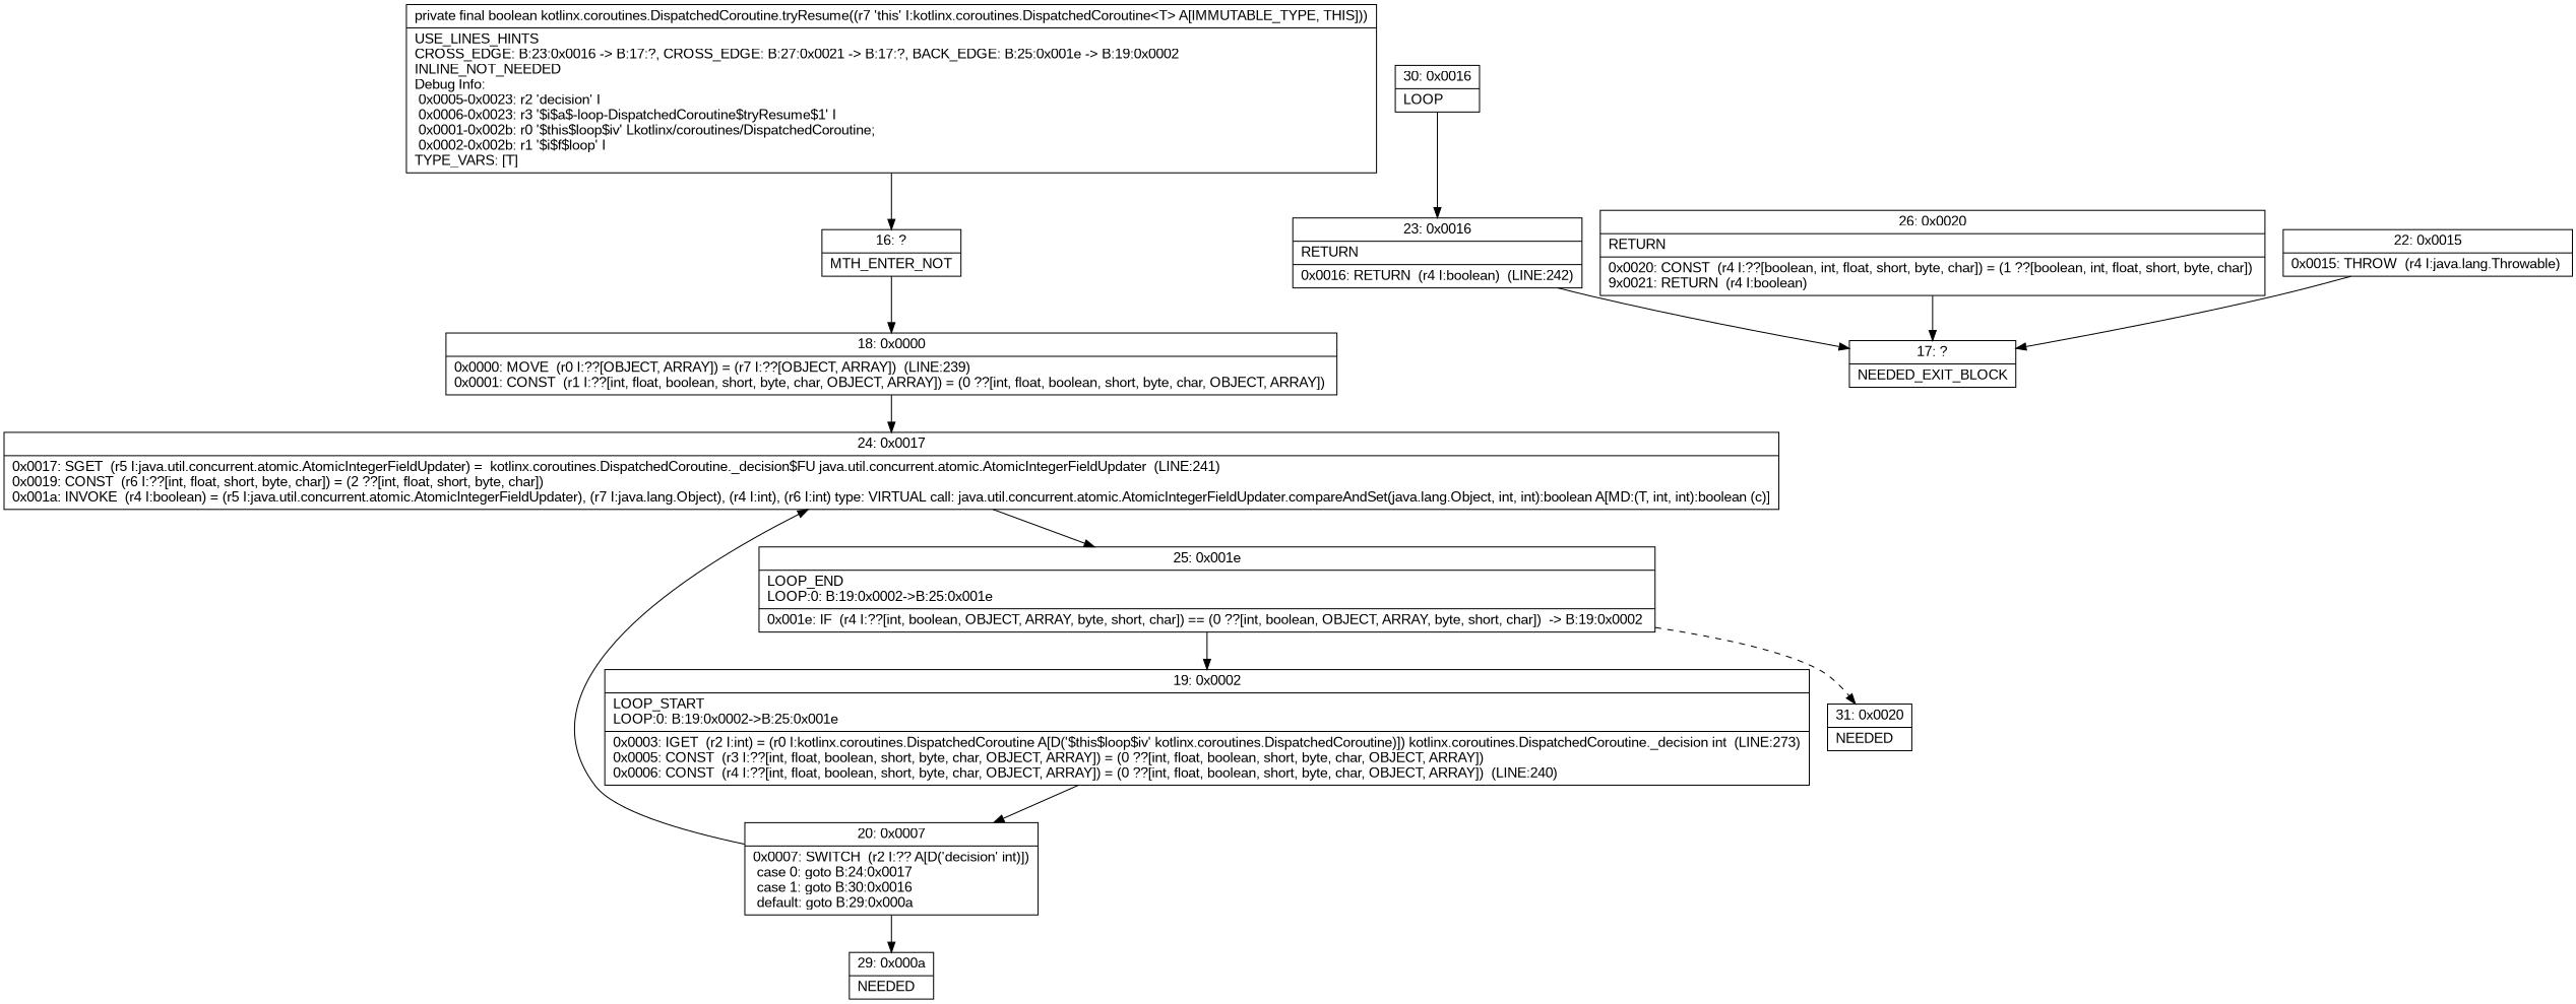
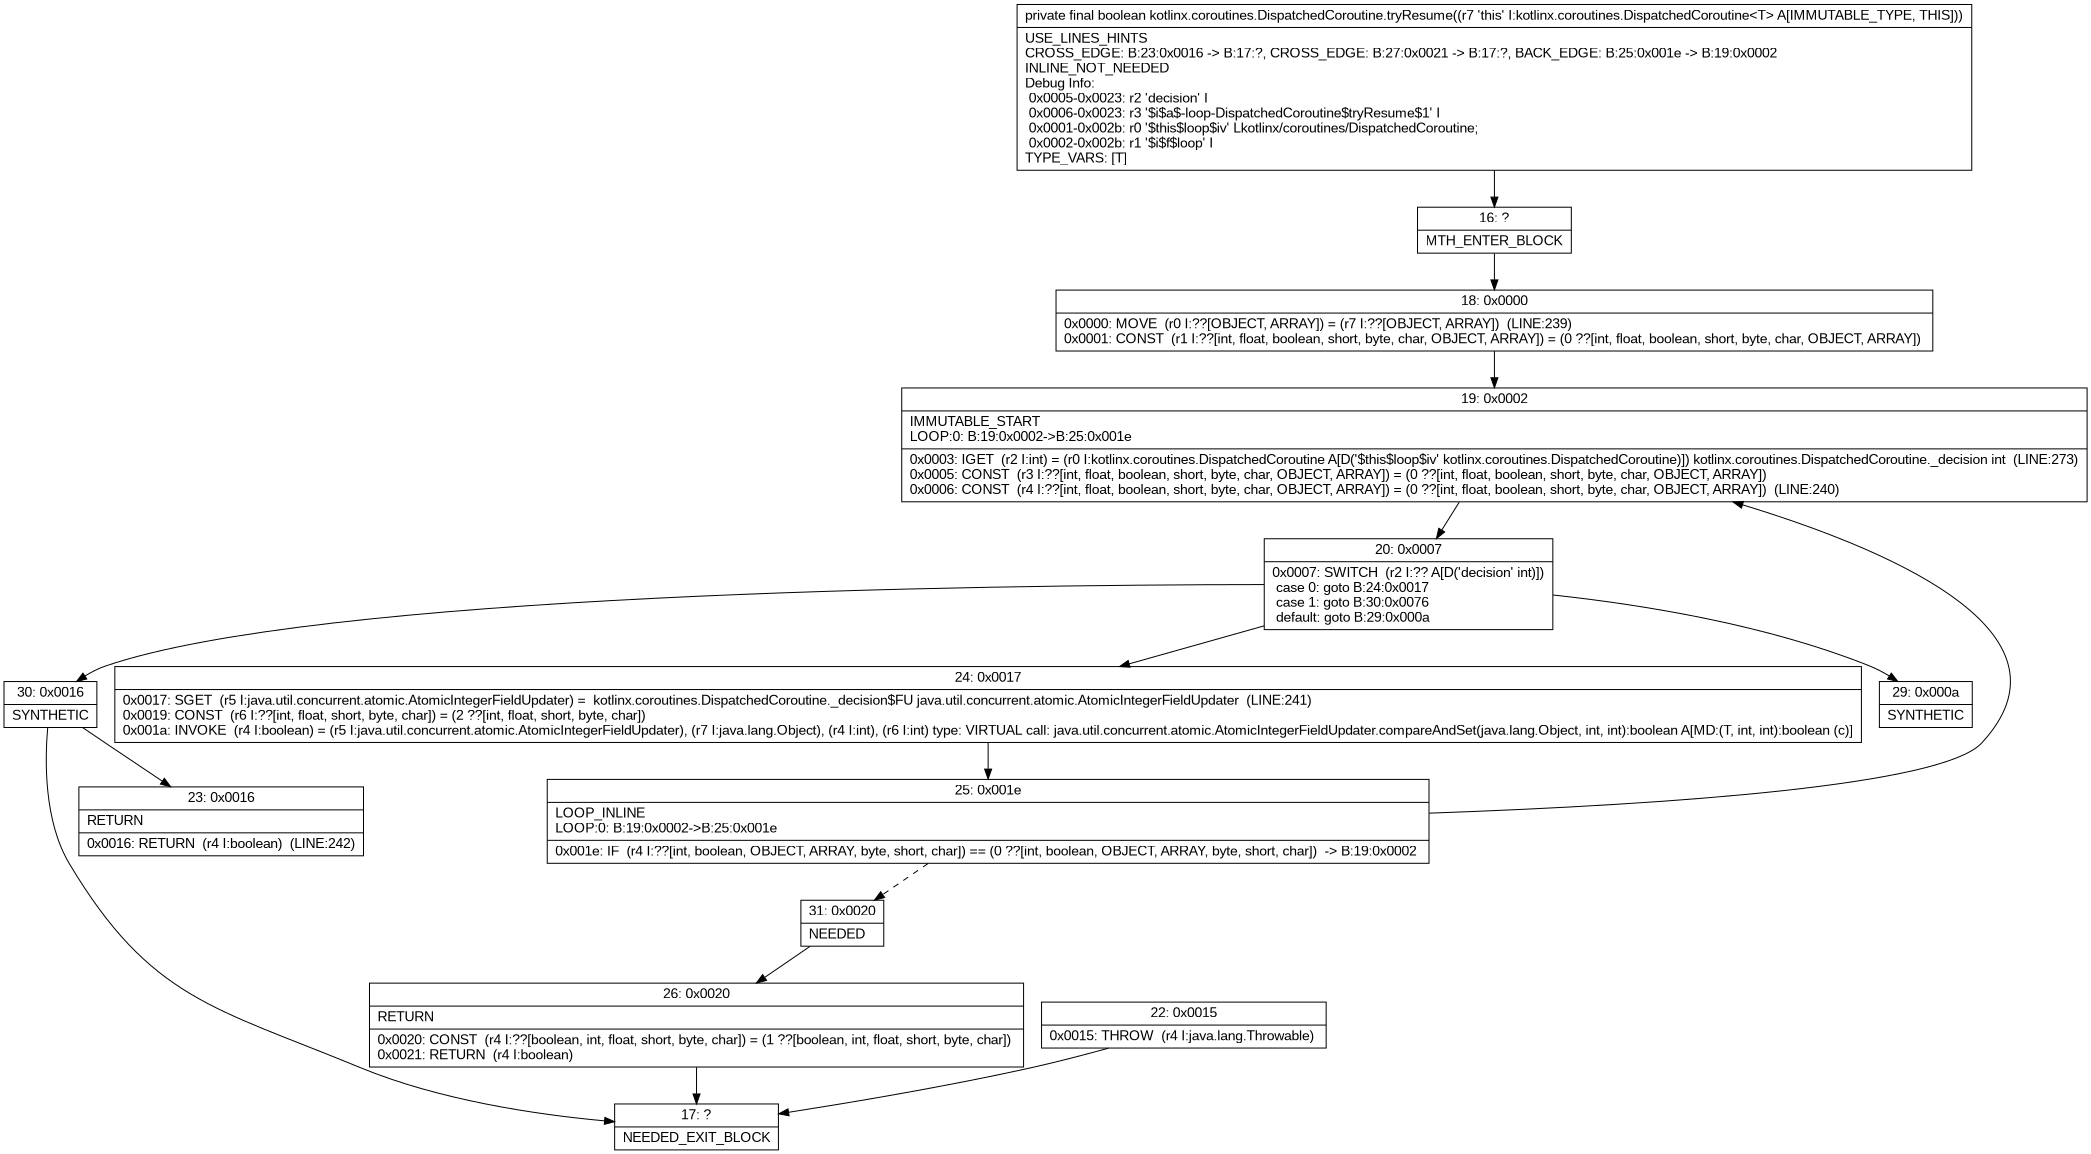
  digraph {
    fontname="Liberation Sans"
    node [fontname="Liberation Sans" shape=record]
    edge [fontname="Liberation Sans"]
-   n1 [label="{16\:\ ?|MTH_ENTER_NOT\l}"]
+   n1 [label="{16\:\ ?|MTH_ENTER_BLOCK\l}"]
    n2 [label="{18\:\ 0x0000|0x0000: MOVE  (r0 I:??[OBJECT, ARRAY]) = (r7 I:??[OBJECT, ARRAY])  (LINE:239)\l0x0001: CONST  (r1 I:??[int, float, boolean, short, byte, char, OBJECT, ARRAY]) = (0 ??[int, float, boolean, short, byte, char, OBJECT, ARRAY]) \l}"]
-   n3 [label="{19\:\ 0x0002|LOOP_START\lLOOP:0: B:19:0x0002\-\>B:25:0x001e\l|0x0003: IGET  (r2 I:int) = (r0 I:kotlinx.coroutines.DispatchedCoroutine A[D('$this$loop$iv' kotlinx.coroutines.DispatchedCoroutine)]) kotlinx.coroutines.DispatchedCoroutine._decision int  (LINE:273)\l0x0005: CONST  (r3 I:??[int, float, boolean, short, byte, char, OBJECT, ARRAY]) = (0 ??[int, float, boolean, short, byte, char, OBJECT, ARRAY]) \l0x0006: CONST  (r4 I:??[int, float, boolean, short, byte, char, OBJECT, ARRAY]) = (0 ??[int, float, boolean, short, byte, char, OBJECT, ARRAY])  (LINE:240)\l}"]
-   n4 [label="{20\:\ 0x0007|0x0007: SWITCH  (r2 I:?? A[D('decision' int)])\l case 0: goto B:24:0x0017\l case 1: goto B:30:0x0016\l default: goto B:29:0x000a \l}"]
+   n3 [label="{19\:\ 0x0002|IMMUTABLE_START\lLOOP:0: B:19:0x0002\-\>B:25:0x001e\l|0x0003: IGET  (r2 I:int) = (r0 I:kotlinx.coroutines.DispatchedCoroutine A[D('$this$loop$iv' kotlinx.coroutines.DispatchedCoroutine)]) kotlinx.coroutines.DispatchedCoroutine._decision int  (LINE:273)\l0x0005: CONST  (r3 I:??[int, float, boolean, short, byte, char, OBJECT, ARRAY]) = (0 ??[int, float, boolean, short, byte, char, OBJECT, ARRAY]) \l0x0006: CONST  (r4 I:??[int, float, boolean, short, byte, char, OBJECT, ARRAY]) = (0 ??[int, float, boolean, short, byte, char, OBJECT, ARRAY])  (LINE:240)\l}"]
+   n4 [label="{20\:\ 0x0007|0x0007: SWITCH  (r2 I:?? A[D('decision' int)])\l case 0: goto B:24:0x0017\l case 1: goto B:30:0x0076\l default: goto B:29:0x000a \l}"]
    n5 [label="{24\:\ 0x0017|0x0017: SGET  (r5 I:java.util.concurrent.atomic.AtomicIntegerFieldUpdater) =  kotlinx.coroutines.DispatchedCoroutine._decision$FU java.util.concurrent.atomic.AtomicIntegerFieldUpdater  (LINE:241)\l0x0019: CONST  (r6 I:??[int, float, short, byte, char]) = (2 ??[int, float, short, byte, char]) \l0x001a: INVOKE  (r4 I:boolean) = (r5 I:java.util.concurrent.atomic.AtomicIntegerFieldUpdater), (r7 I:java.lang.Object), (r4 I:int), (r6 I:int) type: VIRTUAL call: java.util.concurrent.atomic.AtomicIntegerFieldUpdater.compareAndSet(java.lang.Object, int, int):boolean A[MD:(T, int, int):boolean (c)]\l}"]
-   n6 [label="{29\:\ 0x000a|NEEDED\l}"]
-   n7 [label="{30\:\ 0x0016|LOOP\l}"]
-   n8 [label="{25\:\ 0x001e|LOOP_END\lLOOP:0: B:19:0x0002\-\>B:25:0x001e\l|0x001e: IF  (r4 I:??[int, boolean, OBJECT, ARRAY, byte, short, char]) == (0 ??[int, boolean, OBJECT, ARRAY, byte, short, char])  \-\> B:19:0x0002 \l}"]
+   n6 [label="{29\:\ 0x000a|SYNTHETIC\l}"]
+   n7 [label="{30\:\ 0x0016|SYNTHETIC\l}"]
+   n8 [label="{25\:\ 0x001e|LOOP_INLINE\lLOOP:0: B:19:0x0002\-\>B:25:0x001e\l|0x001e: IF  (r4 I:??[int, boolean, OBJECT, ARRAY, byte, short, char]) == (0 ??[int, boolean, OBJECT, ARRAY, byte, short, char])  \-\> B:19:0x0002 \l}"]
    n9 [label="{23\:\ 0x0016|RETURN\l|0x0016: RETURN  (r4 I:boolean)  (LINE:242)\l}"]
    n10 [label="{31\:\ 0x0020|NEEDED\l}"]
-   n11 [label="{26\:\ 0x0020|RETURN\l|0x0020: CONST  (r4 I:??[boolean, int, float, short, byte, char]) = (1 ??[boolean, int, float, short, byte, char]) \l9x0021: RETURN  (r4 I:boolean) \l}"]
+   n11 [label="{26\:\ 0x0020|RETURN\l|0x0020: CONST  (r4 I:??[boolean, int, float, short, byte, char]) = (1 ??[boolean, int, float, short, byte, char]) \l0x0021: RETURN  (r4 I:boolean) \l}"]
    n12 [label="{17\:\ ?|NEEDED_EXIT_BLOCK\l}"]
    n13 [label="{22\:\ 0x0015|0x0015: THROW  (r4 I:java.lang.Throwable) \l}"]
    n14 [label="{private final boolean kotlinx.coroutines.DispatchedCoroutine.tryResume((r7 'this' I:kotlinx.coroutines.DispatchedCoroutine\<T\> A[IMMUTABLE_TYPE, THIS]))  | USE_LINES_HINTS\lCROSS_EDGE: B:23:0x0016 \-\> B:17:?, CROSS_EDGE: B:27:0x0021 \-\> B:17:?, BACK_EDGE: B:25:0x001e \-\> B:19:0x0002\lINLINE_NOT_NEEDED\lDebug Info:\l  0x0005\-0x0023: r2 'decision' I\l  0x0006\-0x0023: r3 '$i$a$\-loop\-DispatchedCoroutine$tryResume$1' I\l  0x0001\-0x002b: r0 '$this$loop$iv' Lkotlinx\/coroutines\/DispatchedCoroutine;\l  0x0002\-0x002b: r1 '$i$f$loop' I\lTYPE_VARS: [T]\l}"]
    n1 -> n2
-   n2 -> n5
+   n2 -> n3
    n3 -> n4
    n4 -> n5
    n4 -> n6
+   n4 -> n7
    n5 -> n8
    n7 -> n9
    n8 -> n3
    n8 -> n10 [style=dashed]
-   n9 -> n12
+   n7 -> n12
+   n10 -> n11
    n11 -> n12
    n13 -> n12
    n14 -> n1
  }
